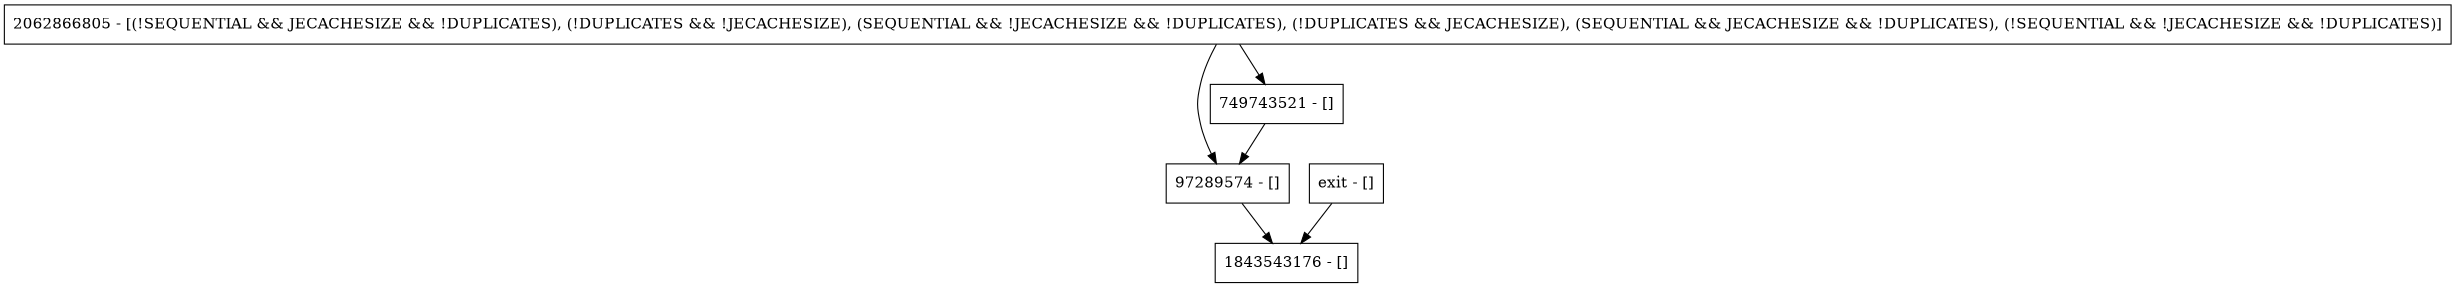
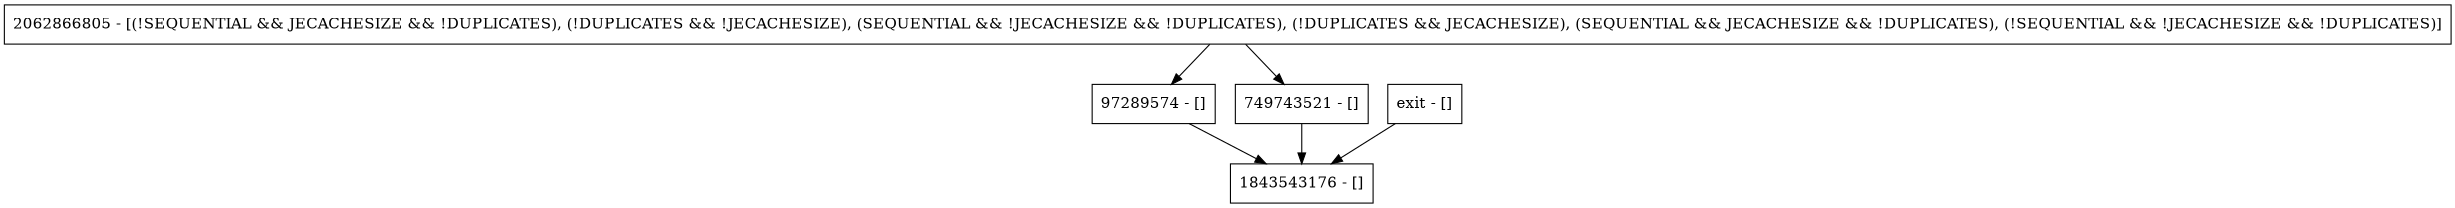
  digraph {
    node [shape=record]
    n1 [label="2062866805 - [(!SEQUENTIAL && JECACHESIZE && !DUPLICATES), (!DUPLICATES && !JECACHESIZE), (SEQUENTIAL && !JECACHESIZE && !DUPLICATES), (!DUPLICATES && JECACHESIZE), (SEQUENTIAL && JECACHESIZE && !DUPLICATES), (!SEQUENTIAL && !JECACHESIZE && !DUPLICATES)]"]
    n2 [label="97289574 - []"]
    n3 [label="749743521 - []"]
    n4 [label="exit - []"]
    n5 [label="1843543176 - []"]
    n1 -> n2
    n1 -> n3
    n2 -> n5
-   n3 -> n2
+   n3 -> n5
    n4 -> n5
  }
